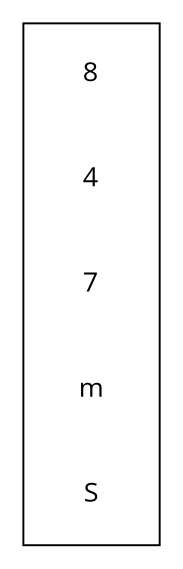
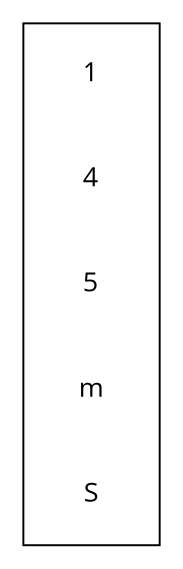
  graph {
    rankdir=LR
    fontname="Open Sans"
    node [shape=none fontname="Open Sans"]
-   1 [width=0.3 label=8]
+   1 [width=0.3]
    4 [width=0.3]
-   5 [width=0.3 label=7]
+   5 [width=0.3]
    m
    S [width=0.3]
    subgraph sub_1 {
      cluster=true
      1
      4
      5
      m
      S
    }
  }
